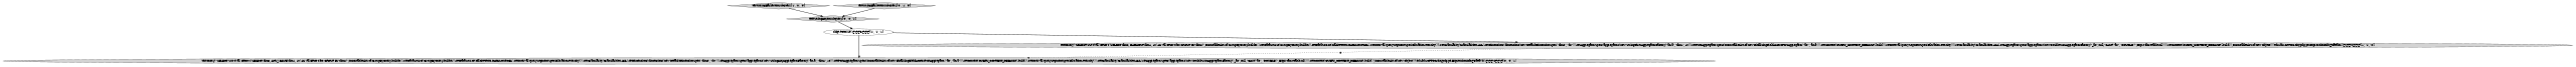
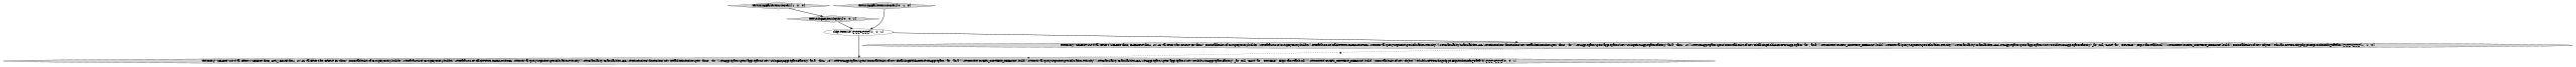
  digraph {
    node [fillcolor=lightgray shape=ellipse style=filled]
    edge [style=bold]
    n1 [label="testQuery(\"SELECT SUM(val) FROM (SELECT dim2, ANY_VALUE(dim1, 10) AS val FROM foo GROUP BY dim2)\",ImmutableList.of(GroupByQuery.builder().setDataSource(GroupByQuery.builder().setDataSource(CalciteTests.DATASOURCE1).setInterval(querySegmentSpec(Filtration.eternity())).setGranularity(Granularities.ALL).setDimensions(dimensions(new DefaultDimensionSpec(\"dim2\",\"d0\"))).setAggregatorSpecs(aggregators(new StringAnyAggregatorFactory(\"a0:a\",\"dim1\",10))).setPostAggregatorSpecs(ImmutableList.of(new FinalizingFieldAccessPostAggregator(\"a0\",\"a0:a\"))).setContext(QUERY_CONTEXT_DEFAULT).build()).setInterval(querySegmentSpec(Filtration.eternity())).setGranularity(Granularities.ALL).setAggregatorSpecs(aggregators(new DoubleSumAggregatorFactory(\"_a0\",null,\"CAST(\"a0\", 'DOUBLE')\",ExprMacroTable.nil()))).setContext(QUERY_CONTEXT_DEFAULT).build()),ImmutableList.of(new Object((((edu.fdu.CPPDG.tinypdg.pe.ExpressionInfo@8a9a7b))@@@4@@@['0', '0', '1']"]
    n2 [label="testStringAnyInSubquery['0', '0', '1']" shape=diamond]
    n3 [fillcolor=white label="skipVectorize()@@@3@@@['1', '1', '1']"]
    n4 [label="testQuery(\"SELECT SUM(val) FROM (SELECT dim2, EARLIEST(dim1, 10) AS val FROM foo GROUP BY dim2)\",ImmutableList.of(GroupByQuery.builder().setDataSource(GroupByQuery.builder().setDataSource(CalciteTests.DATASOURCE1).setInterval(querySegmentSpec(Filtration.eternity())).setGranularity(Granularities.ALL).setDimensions(dimensions(new DefaultDimensionSpec(\"dim2\",\"d0\"))).setAggregatorSpecs(aggregators(new StringFirstAggregatorFactory(\"a0:a\",\"dim1\",10))).setPostAggregatorSpecs(ImmutableList.of(new FinalizingFieldAccessPostAggregator(\"a0\",\"a0:a\"))).setContext(QUERY_CONTEXT_DEFAULT).build()).setInterval(querySegmentSpec(Filtration.eternity())).setGranularity(Granularities.ALL).setAggregatorSpecs(aggregators(new DoubleSumAggregatorFactory(\"_a0\",null,\"CAST(\"a0\", 'DOUBLE')\",ExprMacroTable.nil()))).setContext(QUERY_CONTEXT_DEFAULT).build()),ImmutableList.of(new Object((((edu.fdu.CPPDG.tinypdg.pe.ExpressionInfo@8a9a0c))@@@4@@@['1', '1', '0']"]
    n5 [label="testStringEarliestInSubquery['1', '0', '0']" shape=diamond]
    n6 [label="testStringEarliestInSubquery['0', '1', '0']" shape=diamond]
    n2 -> n3
    n3 -> n1
    n3 -> n4
    n4 -> n1 [label=0 style=dashed]
    n5 -> n2
-   n6 -> n2
+   n6 -> n3
  }
